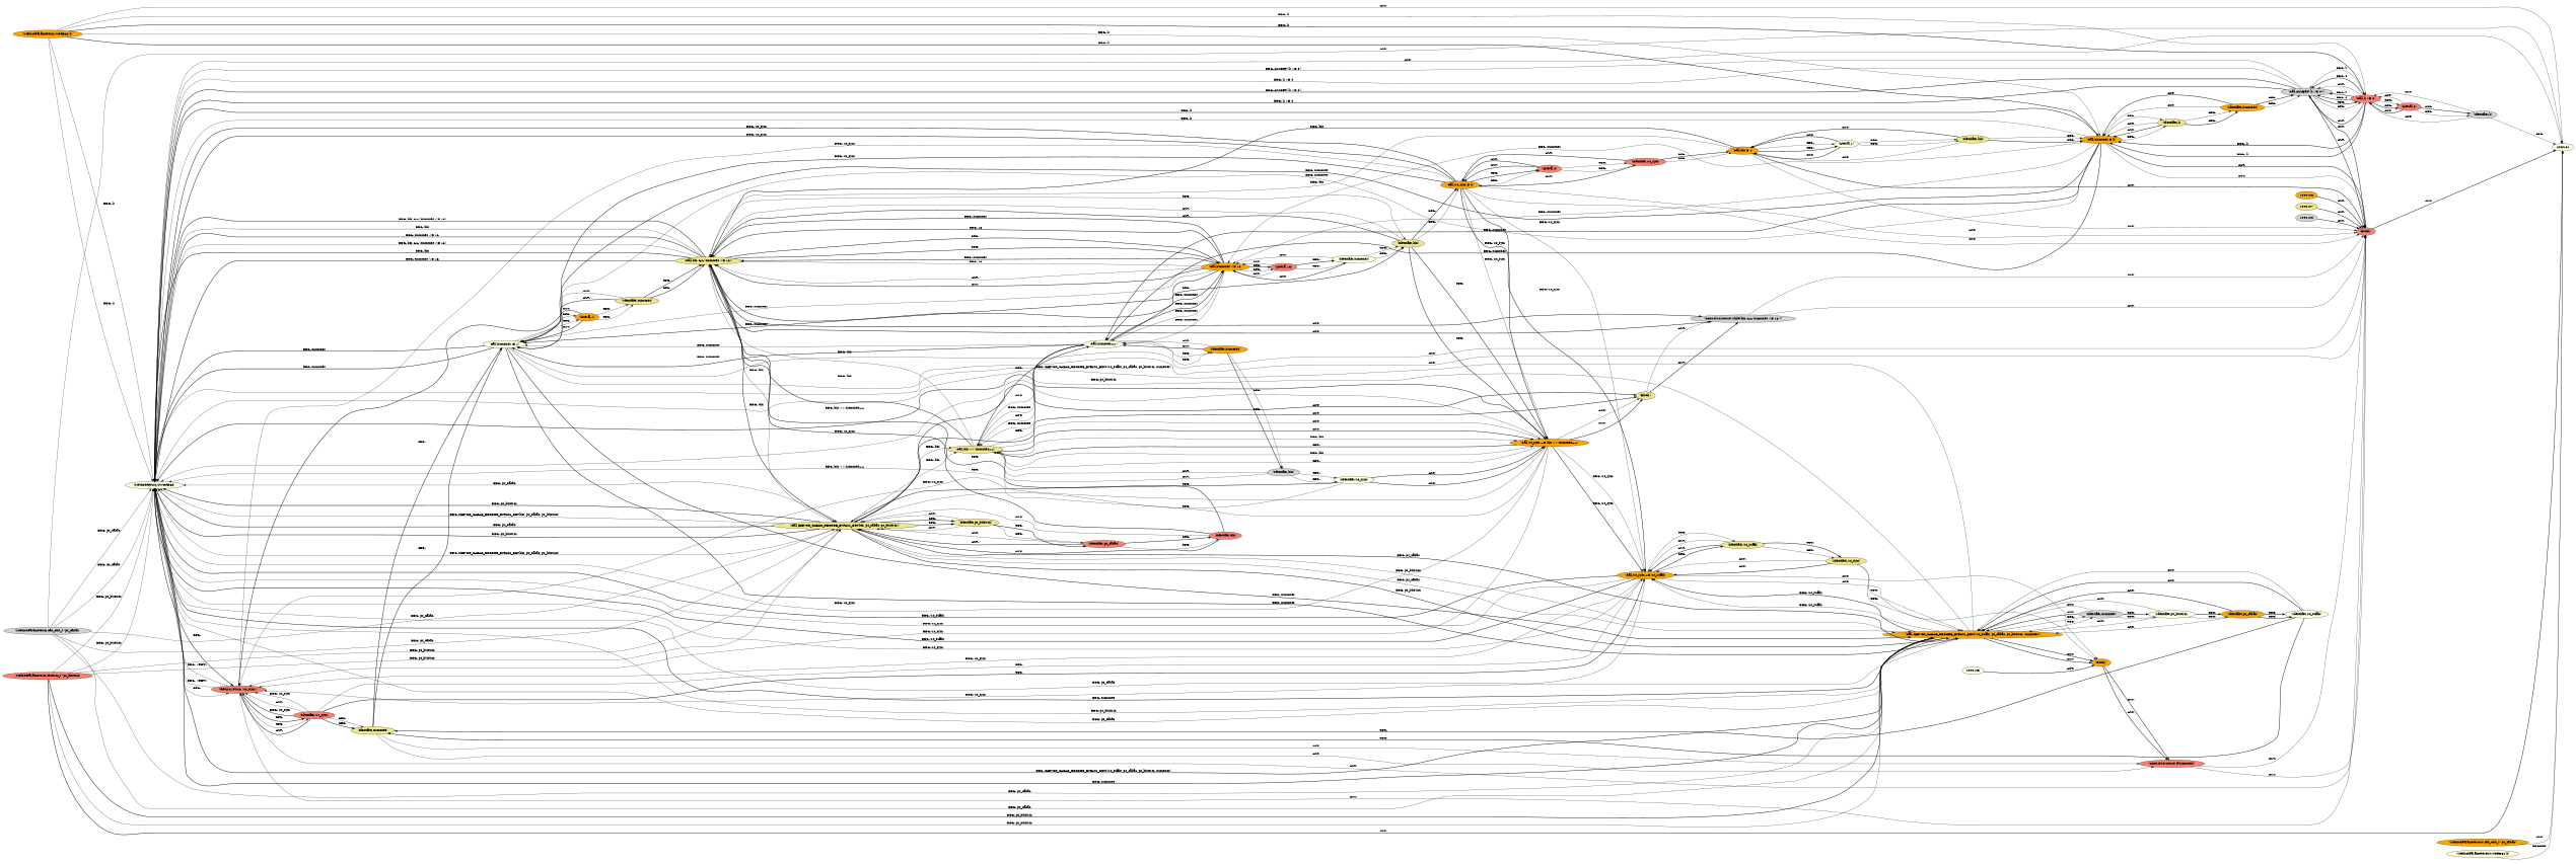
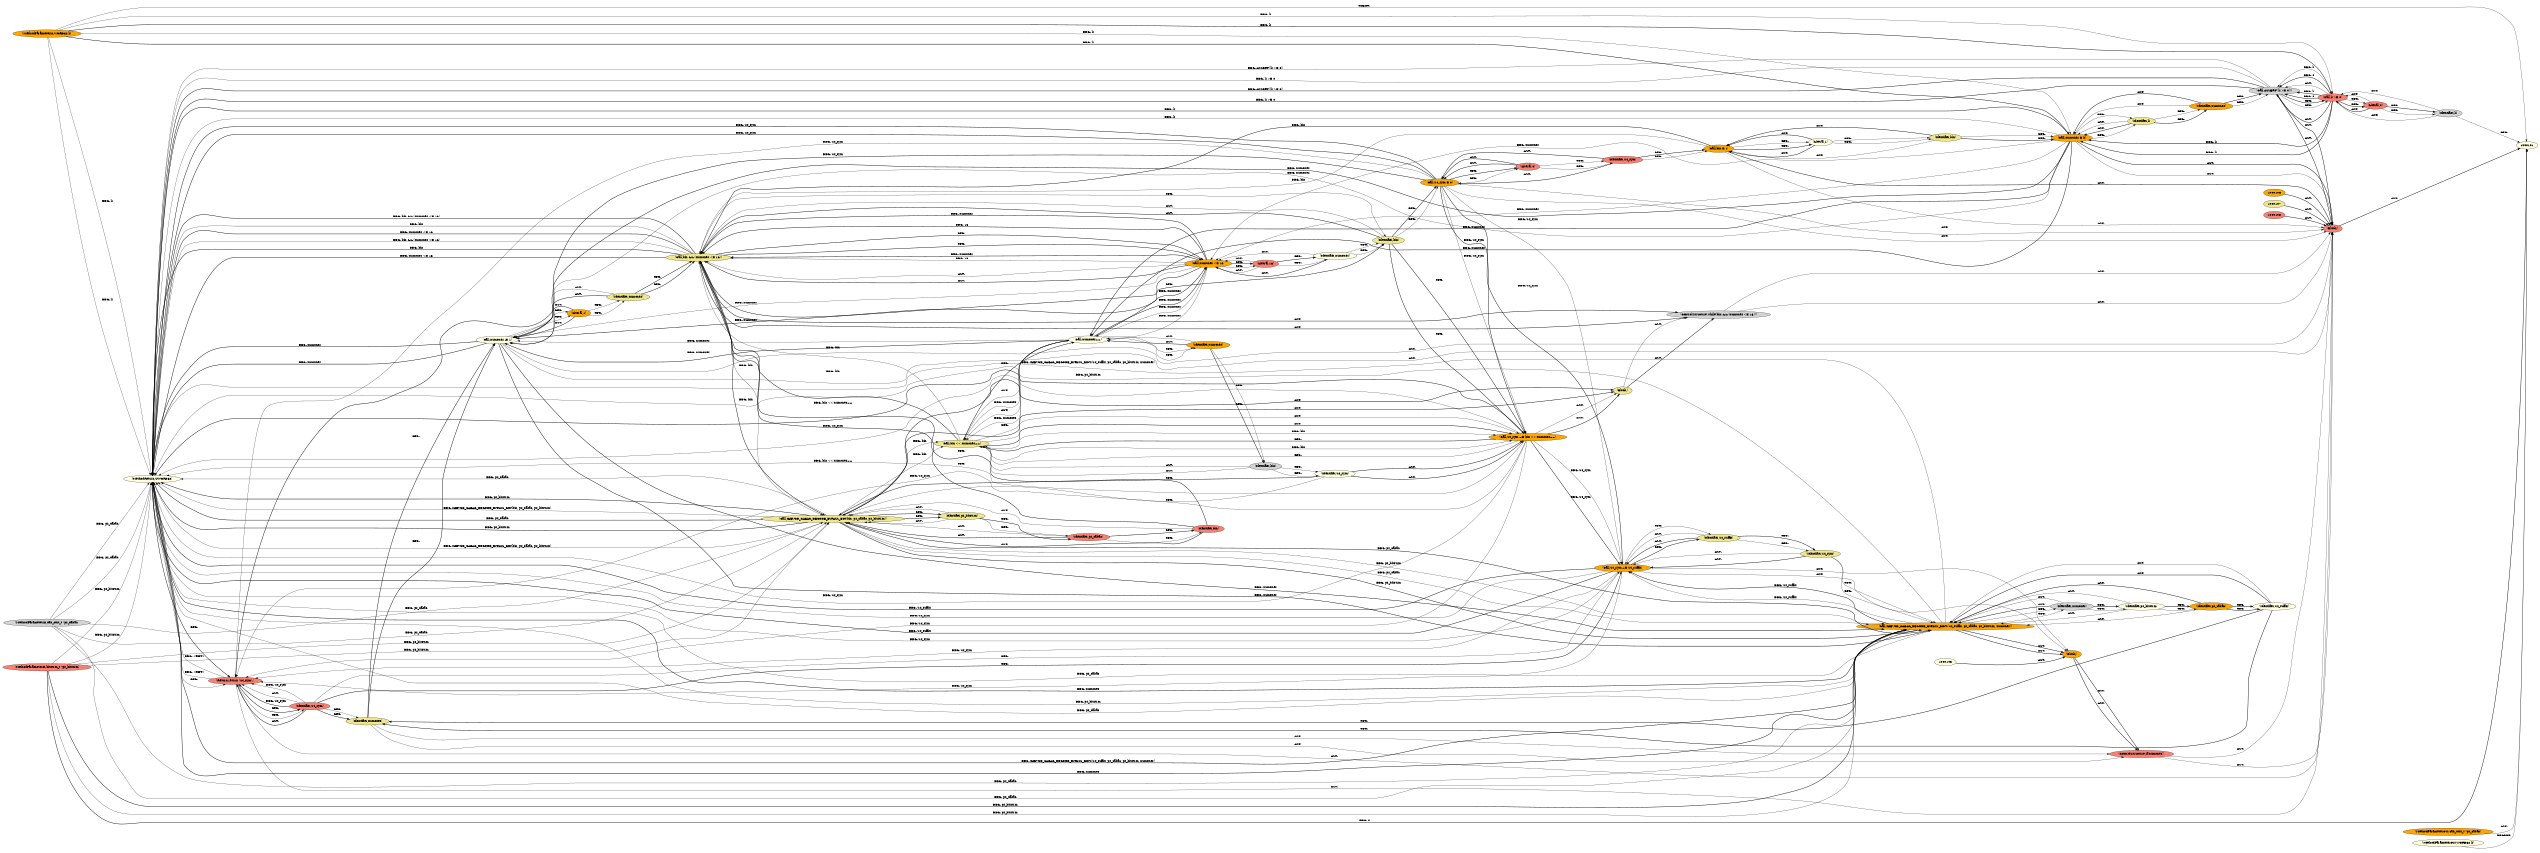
  digraph {
    rankdir=LR
    node [fillcolor=orange style=filled]
    edge [style=solid]
    n1 [fillcolor=lightyellow label="(MethodReturn,UWORD32)"]
    n2 [fillcolor=salmon label="(Return,return (u4_sym);)"]
    1000101 [fillcolor=lightyellow]
    n4 [fillcolor=salmon label="(Block,)"]
    n5 [fillcolor=salmon label="(Identifier,u4_sym)"]
    n6 [fillcolor=lightgrey label="(MethodParameterIn,cab_ctxt_t *ps_cabac)"]
    n7 [fillcolor=khaki label="(Call,IHEVCD_CABAC_DECODE_BYPASS_BIN(bin, ps_cabac, ps_bitstrm))"]
    n8 [label="(Call,IHEVCD_CABAC_DECODE_BYPASS_BINS(u4_suffix, ps_cabac, ps_bitstrm, numones))"]
    n9 [fillcolor=khaki label="(Block,)"]
    n10 [fillcolor=khaki label="(Identifier,ps_bitstrm)"]
    n11 [fillcolor=khaki label="(Call,bin << numones++)"]
    n12 [label="(Call,u4_sym += u4_suffix)"]
    n13 [label="(Block,)"]
    n14 [fillcolor=lightgrey label="(Identifier,numones)"]
    n15 [label="(MethodParameterOut,cab_ctxt_t *ps_cabac)"]
    n16 [fillcolor=salmon label="(Call,k >= 0)"]
    n17 [fillcolor=salmon label="(Literal,0)"]
    n18 [fillcolor=lightgrey label="(Call,ASSERT((k >= 0)))"]
    n19 [label="(Call,numones = k)"]
    n20 [fillcolor=lightgrey label="(Identifier,k)"]
    n21 [fillcolor=khaki label="(Identifier,k)"]
    n22 [label="(Call,numones <= 16)"]
    n23 [fillcolor=lightyellow label="(Call,numones++)"]
    n24 [fillcolor=lightyellow label="(Call,numones -= 1)"]
    n25 [label="(Identifier,numones)"]
    n26 [fillcolor=khaki label="(Call,bin && (numones <= 16))"]
    n27 [fillcolor=salmon label="(Literal,16)"]
    n28 [label="(Identifier,numones)"]
    n29 [label="(Literal,1)"]
    n30 [fillcolor=lightyellow label="(Literal,1)"]
    n31 [label="(Call,bin = 1)"]
    n32 [fillcolor=khaki label="(Identifier,bin)"]
    n33 [fillcolor=khaki label="(Identifier,bin)"]
    n34 [fillcolor=lightgrey label="(ControlStructure,while(bin && (numones <= 16)))"]
    n35 [fillcolor=salmon label="(Literal,0)"]
    n36 [label="(Call,u4_sym = 0)"]
    n37 [fillcolor=salmon label="(Identifier,u4_sym)"]
    n38 [label="(Call,u4_sym += bin << numones++)"]
    n39 [fillcolor=khaki label="(Identifier,u4_suffix)"]
    n40 [fillcolor=lightyellow label="(Identifier,numones)"]
    n41 [fillcolor=salmon label="(Identifier,bin)"]
    n42 [fillcolor=salmon label="(Identifier,ps_cabac)"]
    n43 [fillcolor=salmon label="(MethodParameterIn,bitstrm_t *ps_bitstrm)"]
    n44 [fillcolor=lightgrey label="(Identifier,bin)"]
    n45 [fillcolor=lightyellow label="(Identifier,u4_sym)"]
    n46 [fillcolor=khaki label="(Identifier,numones)"]
    n47 [fillcolor=salmon label="(ControlStructure,if(numones))"]
    n48 [fillcolor=khaki label="(Identifier,numones)"]
    n49 [fillcolor=lightyellow label="(Identifier,u4_suffix)"]
    n50 [label="(Identifier,ps_cabac)"]
    n51 [fillcolor=lightyellow label="(Identifier,ps_bitstrm)"]
    n52 [label="(MethodParameterIn,WORD32 k)"]
    n53 [fillcolor=lightyellow label="(MethodParameterOut,WORD32 k)"]
    n54 [fillcolor=khaki label="(Identifier,u4_sym)"]
    1000145 [fillcolor=lightyellow]
    1000106
    1000107 [fillcolor=khaki]
-   1000108 [fillcolor=lightgrey]
+   1000108 [fillcolor=salmon]
    n1 -> n2 [label="CFG: "]
    n1 -> n2 [label="CFG: " style=bold]
-   n1 -> 1000101 [label="AST: "]
    n2 -> n1 [label="DDG: <RET>"]
    n2 -> n1 [label="DDG: <RET>"]
    n2 -> n4 [label="AST: "]
    n2 -> n4 [label="AST: "]
    n2 -> n5 [label="CFG: " style=bold]
    n2 -> n5 [label="CFG: "]
    n4 -> 1000101 [label="AST: " style=bold]
    n5 -> n2 [label="AST: " style=bold]
    n5 -> n2 [label="DDG: u4_sym"]
    n5 -> n2 [label="AST: "]
    n5 -> n2 [label="DDG: u4_sym" style=bold]
    n5 -> n12 [label="CFG: " style=bold]
    n5 -> n12 [label="CFG: "]
    n5 -> n48 [label="CFG: " style=bold]
    n5 -> n48 [label="CFG: "]
    n6 -> n1 [label="DDG: ps_cabac"]
    n6 -> n1 [label="DDG: ps_cabac"]
-   n6 -> 1000101 [label="AST: "]
    n6 -> n7 [label="DDG: ps_cabac"]
    n6 -> n7 [label="DDG: ps_cabac"]
    n6 -> n8 [label="DDG: ps_cabac"]
    n6 -> n8 [label="DDG: ps_cabac"]
    n7 -> n1 [label="DDG: ps_bitstrm" style=bold]
    n7 -> n1 [label="DDG: IHEVCD_CABAC_DECODE_BYPASS_BIN(bin, ps_cabac, ps_bitstrm)"]
    n7 -> n1 [label="DDG: ps_cabac"]
    n7 -> n1 [label="DDG: ps_bitstrm" style=bold]
    n7 -> n1 [label="DDG: IHEVCD_CABAC_DECODE_BYPASS_BIN(bin, ps_cabac, ps_bitstrm)"]
    n7 -> n1 [label="DDG: ps_cabac" style=bold]
    n7 -> n8 [label="DDG: ps_cabac" style=bold]
    n7 -> n8 [label="DDG: ps_bitstrm"]
    n7 -> n8 [label="DDG: ps_cabac"]
    n7 -> n8 [label="DDG: ps_bitstrm" style=bold]
    n7 -> n9 [label="AST: " style=bold]
    n7 -> n9 [label="AST: " style=bold]
    n7 -> n10 [label="CFG: " style=bold]
    n7 -> n10 [label="CFG: " style=bold]
    n7 -> n11 [label="DDG: bin"]
    n7 -> n11 [label="DDG: bin"]
    n8 -> n1 [label="DDG: numones" style=bold]
    n8 -> n1 [label="DDG: IHEVCD_CABAC_DECODE_BYPASS_BINS(u4_suffix, ps_cabac, ps_bitstrm, numones)"]
    n8 -> n1 [label="DDG: ps_bitstrm"]
    n8 -> n1 [label="DDG: ps_cabac"]
    n8 -> n1 [label="DDG: numones" style=bold]
    n8 -> n1 [label="DDG: IHEVCD_CABAC_DECODE_BYPASS_BINS(u4_suffix, ps_cabac, ps_bitstrm, numones)" style=bold]
    n8 -> n1 [label="DDG: ps_bitstrm"]
    n8 -> n1 [label="DDG: ps_cabac"]
    n8 -> n12 [label="DDG: u4_suffix" style=bold]
    n8 -> n12 [label="DDG: u4_suffix"]
    n8 -> n13 [label="AST: " style=bold]
    n8 -> n13 [label="AST: " style=bold]
    n8 -> n14 [label="CFG: "]
    n8 -> n14 [label="CFG: "]
    n9 -> n34 [label="AST: "]
    n9 -> n34 [label="AST: " style=bold]
    n10 -> n7 [label="AST: "]
    n10 -> n7 [label="AST: "]
    n10 -> n42 [label="CFG: " style=bold]
    n10 -> n42 [label="CFG: "]
    n11 -> n23 [label="CFG: "]
    n11 -> n23 [label="CFG: " style=bold]
    n11 -> n26 [label="DDG: bin"]
    n11 -> n26 [label="DDG: bin" style=bold]
    n11 -> n38 [label="AST: "]
    n11 -> n38 [label="DDG: bin"]
    n11 -> n38 [label="AST: " style=bold]
    n11 -> n38 [label="DDG: bin"]
    n12 -> n1 [label="DDG: u4_suffix" style=bold]
    n12 -> n1 [label="DDG: u4_sym"]
    n12 -> n1 [label="DDG: u4_suffix" style=bold]
    n12 -> n1 [label="DDG: u4_sym"]
    n12 -> n2 [label="DDG: u4_sym"]
    n12 -> n2 [label="DDG: u4_sym"]
    n12 -> n13 [label="AST: "]
    n12 -> n13 [label="AST: "]
    n12 -> n39 [label="CFG: " style=bold]
    n12 -> n39 [label="CFG: "]
    n13 -> n47 [label="AST: " style=bold]
    n13 -> n47 [label="AST: " style=bold]
    n14 -> n8 [label="AST: "]
    n14 -> n8 [label="AST: " style=bold]
    n14 -> n51 [label="CFG: " style=bold]
    n14 -> n51 [label="CFG: "]
    n15 -> 1000101 [label="AST: "]
    n16 -> n17 [label="CFG: "]
    n16 -> n17 [label="CFG: " style=bold]
    n16 -> n18 [label="AST: " style=bold]
    n16 -> n18 [label="DDG: k"]
    n16 -> n18 [label="DDG: 0" style=bold]
    n16 -> n18 [label="AST: "]
    n16 -> n18 [label="DDG: k" style=bold]
    n16 -> n18 [label="DDG: 0" style=bold]
    n16 -> n19 [label="DDG: k" style=bold]
    n16 -> n19 [label="DDG: k" style=bold]
    n17 -> n16 [label="AST: " style=bold]
    n17 -> n16 [label="AST: "]
    n17 -> n20 [label="CFG: " style=bold]
    n17 -> n20 [label="CFG: "]
    n18 -> n1 [label="DDG: k >= 0"]
    n18 -> n1 [label="DDG: ASSERT((k >= 0))" style=bold]
    n18 -> n1 [label="DDG: k >= 0" style=bold]
    n18 -> n1 [label="DDG: ASSERT((k >= 0))"]
    n18 -> n4 [label="AST: " style=bold]
    n18 -> n4 [label="AST: " style=bold]
    n18 -> n16 [label="CFG: " style=bold]
    n18 -> n16 [label="CFG: "]
    n19 -> n1 [label="DDG: k" style=bold]
    n19 -> n1 [label="DDG: k"]
    n19 -> n4 [label="AST: " style=bold]
    n19 -> n4 [label="AST: "]
    n19 -> n21 [label="CFG: "]
    n19 -> n21 [label="CFG: "]
    n19 -> n22 [label="DDG: numones"]
    n19 -> n22 [label="DDG: numones"]
    n19 -> n23 [label="DDG: numones" style=bold]
    n19 -> n23 [label="DDG: numones" style=bold]
    n19 -> n24 [label="DDG: numones"]
    n19 -> n24 [label="DDG: numones" style=bold]
    n20 -> 1000101 [label="CFG: "]
    n20 -> n16 [label="AST: "]
    n20 -> n16 [label="AST: "]
    n21 -> n19 [label="AST: "]
    n21 -> n19 [label="AST: " style=bold]
    n21 -> n25 [label="CFG: " style=bold]
    n21 -> n25 [label="CFG: "]
    n22 -> n23 [label="DDG: numones"]
    n22 -> n23 [label="DDG: numones"]
    n22 -> n24 [label="DDG: numones"]
    n22 -> n24 [label="DDG: numones" style=bold]
    n22 -> n26 [label="AST: "]
    n22 -> n26 [label="DDG: numones" style=bold]
    n22 -> n26 [label="DDG: 16"]
    n22 -> n26 [label="AST: " style=bold]
    n22 -> n26 [label="DDG: numones" style=bold]
    n22 -> n26 [label="DDG: 16" style=bold]
    n22 -> n27 [label="CFG: " style=bold]
    n22 -> n27 [label="CFG: "]
    n23 -> n11 [label="AST: "]
    n23 -> n11 [label="DDG: numones"]
    n23 -> n11 [label="AST: "]
    n23 -> n11 [label="DDG: numones"]
    n23 -> n22 [label="DDG: numones" style=bold]
    n23 -> n22 [label="DDG: numones" style=bold]
    n23 -> n24 [label="DDG: numones"]
    n23 -> n24 [label="DDG: numones" style=bold]
    n23 -> n28 [label="CFG: "]
    n23 -> n28 [label="CFG: "]
    n24 -> n1 [label="DDG: numones" style=bold]
    n24 -> n1 [label="DDG: numones" style=bold]
    n24 -> n4 [label="AST: "]
    n24 -> n4 [label="AST: "]
    n24 -> n8 [label="DDG: numones" style=bold]
    n24 -> n8 [label="DDG: numones" style=bold]
    n24 -> n29 [label="CFG: "]
    n24 -> n29 [label="CFG: "]
    n25 -> n18 [label="CFG: " style=bold]
    n25 -> n18 [label="CFG: "]
    n25 -> n19 [label="AST: " style=bold]
    n25 -> n19 [label="AST: "]
    n26 -> n1 [label="DDG: numones <= 16" style=bold]
    n26 -> n1 [label="DDG: bin && (numones <= 16)"]
    n26 -> n1 [label="DDG: bin" style=bold]
    n26 -> n1 [label="DDG: numones <= 16" style=bold]
    n26 -> n1 [label="DDG: bin && (numones <= 16)" style=bold]
    n26 -> n1 [label="DDG: bin"]
    n26 -> n7 [label="DDG: bin"]
    n26 -> n7 [label="DDG: bin" style=bold]
    n26 -> n22 [label="CFG: " style=bold]
    n26 -> n22 [label="CFG: " style=bold]
    n26 -> n33 [label="CFG: " style=bold]
    n26 -> n33 [label="CFG: "]
    n26 -> n34 [label="AST: " style=bold]
    n26 -> n34 [label="AST: " style=bold]
    n27 -> n22 [label="AST: "]
    n27 -> n22 [label="AST: "]
    n27 -> n40 [label="CFG: " style=bold]
    n27 -> n40 [label="CFG: "]
    n28 -> n23 [label="AST: "]
    n28 -> n23 [label="AST: " style=bold]
    n28 -> n44 [label="CFG: " style=bold]
    n28 -> n44 [label="CFG: "]
    n29 -> n24 [label="AST: " style=bold]
    n29 -> n24 [label="AST: " style=bold]
    n29 -> n46 [label="CFG: "]
    n29 -> n46 [label="CFG: "]
    n30 -> n31 [label="AST: " style=bold]
    n30 -> n31 [label="AST: " style=bold]
    n30 -> n32 [label="CFG: "]
    n30 -> n32 [label="CFG: "]
    n31 -> n4 [label="AST: " style=bold]
    n31 -> n4 [label="AST: "]
    n31 -> n26 [label="DDG: bin"]
    n31 -> n26 [label="DDG: bin" style=bold]
    n31 -> n30 [label="CFG: "]
    n31 -> n30 [label="CFG: " style=bold]
    n32 -> n19 [label="CFG: "]
    n32 -> n19 [label="CFG: " style=bold]
    n32 -> n31 [label="AST: "]
    n32 -> n31 [label="AST: " style=bold]
    n33 -> n26 [label="AST: " style=bold]
    n33 -> n26 [label="AST: "]
    n33 -> n36 [label="CFG: " style=bold]
    n33 -> n36 [label="CFG: "]
    n33 -> n38 [label="CFG: " style=bold]
    n33 -> n38 [label="CFG: " style=bold]
    n34 -> n4 [label="AST: "]
    n34 -> n4 [label="AST: "]
    n35 -> n36 [label="AST: " style=bold]
    n35 -> n36 [label="AST: " style=bold]
    n35 -> n37 [label="CFG: "]
    n35 -> n37 [label="CFG: "]
    n36 -> n1 [label="DDG: u4_sym" style=bold]
    n36 -> n1 [label="DDG: u4_sym" style=bold]
    n36 -> n2 [label="DDG: u4_sym"]
    n36 -> n2 [label="DDG: u4_sym" style=bold]
    n36 -> n4 [label="AST: "]
    n36 -> n4 [label="AST: "]
    n36 -> n12 [label="DDG: u4_sym" style=bold]
    n36 -> n12 [label="DDG: u4_sym"]
    n36 -> n35 [label="CFG: " style=bold]
    n36 -> n35 [label="CFG: "]
    n36 -> n38 [label="DDG: u4_sym" style=bold]
    n36 -> n38 [label="DDG: u4_sym"]
    n37 -> n31 [label="CFG: "]
    n37 -> n31 [label="CFG: " style=bold]
    n37 -> n36 [label="AST: " style=bold]
    n37 -> n36 [label="AST: " style=bold]
    n38 -> n1 [label="DDG: u4_sym"]
    n38 -> n1 [label="DDG: bin << numones++" style=bold]
    n38 -> n1 [label="DDG: u4_sym"]
    n38 -> n1 [label="DDG: bin << numones++"]
    n38 -> n2 [label="DDG: u4_sym"]
    n38 -> n2 [label="DDG: u4_sym"]
    n38 -> n9 [label="AST: "]
    n38 -> n9 [label="AST: " style=bold]
    n38 -> n11 [label="CFG: " style=bold]
    n38 -> n11 [label="CFG: "]
    n38 -> n12 [label="DDG: u4_sym" style=bold]
    n38 -> n12 [label="DDG: u4_sym"]
    n39 -> n12 [label="AST: "]
    n39 -> n12 [label="AST: " style=bold]
    n39 -> n54 [label="CFG: "]
    n39 -> n54 [label="CFG: " style=bold]
    n40 -> n22 [label="AST: "]
    n40 -> n22 [label="AST: " style=bold]
    n40 -> n33 [label="CFG: "]
    n40 -> n33 [label="CFG: "]
    n41 -> n7 [label="AST: "]
    n41 -> n7 [label="AST: " style=bold]
    n41 -> n26 [label="CFG: " style=bold]
    n41 -> n26 [label="CFG: " style=bold]
    n42 -> n7 [label="AST: " style=bold]
    n42 -> n7 [label="AST: "]
    n42 -> n41 [label="CFG: "]
    n42 -> n41 [label="CFG: " style=bold]
    n43 -> n1 [label="DDG: ps_bitstrm"]
    n43 -> n1 [label="DDG: ps_bitstrm"]
-   n43 -> 1000101 [label="AST: " style=bold]
+   n43 -> 1000101 [label="DDG: 0" style=bold]
    n43 -> n7 [label="DDG: ps_bitstrm"]
    n43 -> n7 [label="DDG: ps_bitstrm"]
    n43 -> n8 [label="DDG: ps_bitstrm" style=bold]
    n43 -> n8 [label="DDG: ps_bitstrm"]
    n44 -> n11 [label="AST: "]
    n44 -> n11 [label="AST: "]
    n44 -> n45 [label="CFG: "]
    n44 -> n45 [label="CFG: "]
    n45 -> n7 [label="CFG: " style=bold]
    n45 -> n7 [label="CFG: "]
    n45 -> n38 [label="AST: " style=bold]
    n45 -> n38 [label="AST: " style=bold]
    n46 -> n24 [label="AST: "]
    n46 -> n24 [label="AST: " style=bold]
    n46 -> n26 [label="CFG: " style=bold]
    n46 -> n26 [label="CFG: " style=bold]
    n47 -> n4 [label="AST: "]
    n47 -> n4 [label="AST: "]
    n48 -> n24 [label="CFG: " style=bold]
    n48 -> n24 [label="CFG: " style=bold]
    n48 -> n47 [label="AST: "]
    n48 -> n47 [label="AST: "]
    n49 -> n8 [label="AST: " style=bold]
    n49 -> n8 [label="AST: "]
    n49 -> n48 [label="CFG: " style=bold]
    n49 -> n48 [label="CFG: " style=bold]
    n50 -> n8 [label="AST: " style=bold]
    n50 -> n8 [label="AST: "]
    n50 -> n49 [label="CFG: " style=bold]
    n50 -> n49 [label="CFG: " style=bold]
    n51 -> n8 [label="AST: "]
    n51 -> n8 [label="AST: "]
    n51 -> n50 [label="CFG: " style=bold]
    n51 -> n50 [label="CFG: "]
    n52 -> n1 [label="DDG: k"]
    n52 -> n1 [label="DDG: k"]
-   n52 -> 1000101 [label="AST: "]
+   n52 -> 1000101 [label="CABAC: "]
    n52 -> n16 [label="DDG: k"]
    n52 -> n16 [label="DDG: k" style=bold]
    n52 -> n19 [label="DDG: k"]
    n52 -> n19 [label="DDG: k" style=bold]
    n53 -> 1000101 [label="DECODE: "]
    n54 -> n8 [label="CFG: "]
    n54 -> n8 [label="CFG: "]
    n54 -> n12 [label="AST: "]
    n54 -> n12 [label="AST: " style=bold]
    1000145 -> n13 [label="AST: " style=bold]
    1000106 -> n4 [label="AST: " style=bold]
    1000107 -> n4 [label="AST: " style=bold]
    1000108 -> n4 [label="AST: " style=bold]
  }
